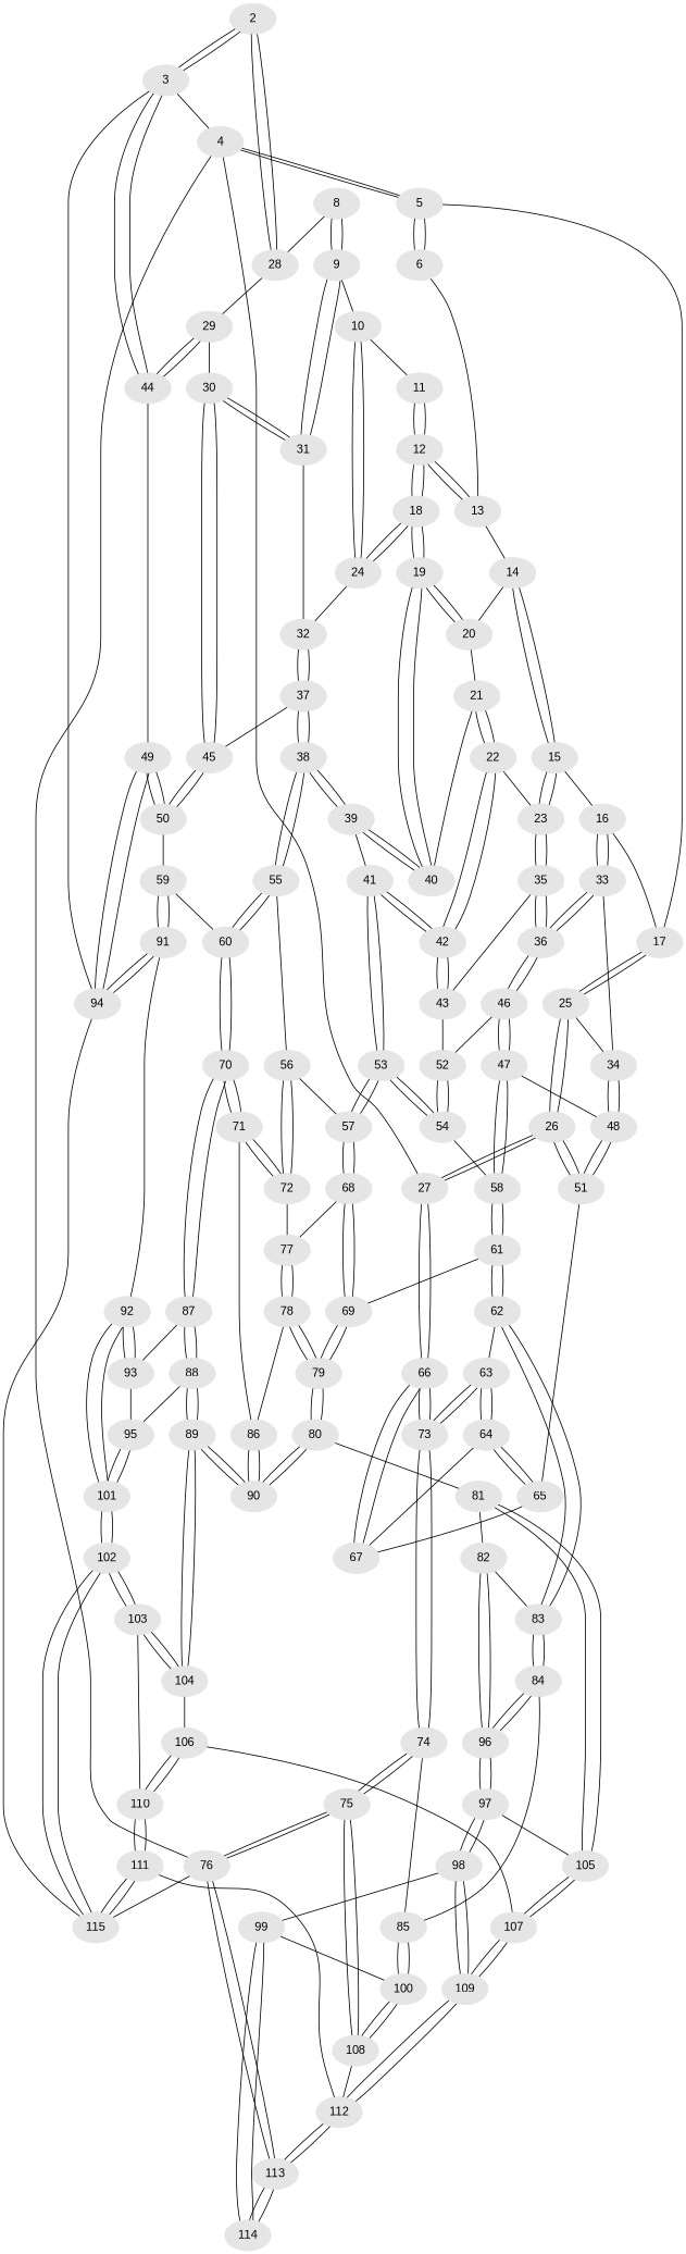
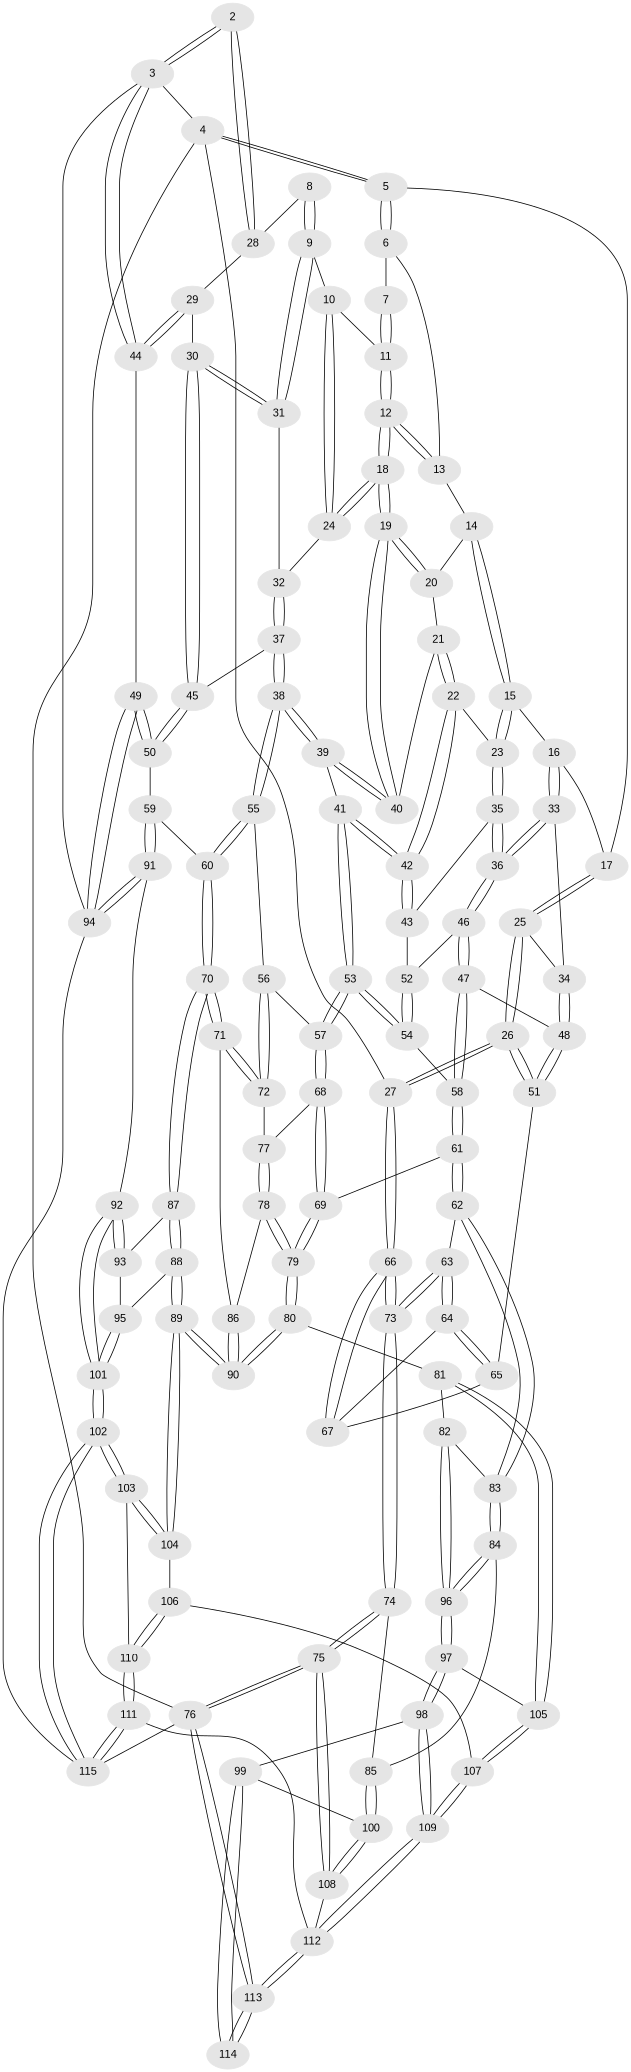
  graph {
    fontname="Liberation Sans"
    node [color=gray90 fontname="Liberation Sans" style=filled]
    edge [fontname="Liberation Sans"]
    2
    3
    28
    8
    9
    4
    44
    94
    29
    5
    27
    76
    49
    115
    6
    17
    66
    113
+   7
    13
    25
    11
    14
    12
    10
    31
    24
    32
    18
    19
    15
    20
    16
    23
    21
    33
    35
    34
    36
    26
    40
    22
    42
    43
    37
    51
    48
    65
    73
    67
    30
    45
    50
    38
    46
    52
    47
    39
    55
    41
    56
    60
    53
    54
    57
    59
    58
    61
    91
    68
    72
    70
    77
    69
    62
    92
    71
    87
    63
    83
    79
    64
    84
    74
    78
    80
    86
    88
    93
    90
    75
    85
    108
    100
    112
    114
    81
    82
    105
    96
    107
    97
    89
    95
    104
    101
    106
    102
    98
    99
    109
    103
    110
    111
    2 -- 3
    2 -- 3
    2 -- 28
    2 -- 28
    3 -- 4
    3 -- 44
    3 -- 44
    3 -- 94
    28 -- 29
    8 -- 28
    8 -- 9
    8 -- 9
    9 -- 10
    9 -- 31
    9 -- 31
    4 -- 5
    4 -- 5
    4 -- 27
    4 -- 76
    44 -- 49
    94 -- 115
    29 -- 44
    29 -- 44
    29 -- 30
    5 -- 6
    5 -- 6
    5 -- 17
    27 -- 66
    27 -- 66
    76 -- 115
    76 -- 113
    76 -- 113
    49 -- 94
    49 -- 94
    49 -- 50
    49 -- 50
+   6 -- 7
    6 -- 13
    17 -- 25
    17 -- 25
    66 -- 73
    66 -- 73
    66 -- 67
    66 -- 67
    113 -- 114
    113 -- 114
+   7 -- 11
+   7 -- 11
    13 -- 14
    25 -- 34
    25 -- 26
    25 -- 26
    11 -- 12
    11 -- 12
    14 -- 15
    14 -- 15
    14 -- 20
    12 -- 13
    12 -- 13
    12 -- 18
    12 -- 18
    10 -- 11
    10 -- 24
    10 -- 24
    31 -- 32
    24 -- 32
    32 -- 37
    32 -- 37
    18 -- 24
    18 -- 24
    18 -- 19
    18 -- 19
    19 -- 20
    19 -- 20
    19 -- 40
    19 -- 40
    15 -- 16
    15 -- 23
    15 -- 23
    20 -- 21
    16 -- 17
    16 -- 33
    16 -- 33
    23 -- 35
    23 -- 35
    21 -- 40
    21 -- 22
    21 -- 22
    33 -- 34
    33 -- 36
    33 -- 36
    35 -- 36
    35 -- 36
    35 -- 43
    34 -- 48
    34 -- 48
    36 -- 46
    36 -- 46
    26 -- 27
    26 -- 27
    26 -- 51
    26 -- 51
    22 -- 23
    22 -- 42
    22 -- 42
    42 -- 43
    42 -- 43
    43 -- 52
    37 -- 45
    37 -- 38
    37 -- 38
    51 -- 65
    48 -- 51
    48 -- 51
    65 -- 67
    73 -- 74
    73 -- 74
    30 -- 31
    30 -- 31
    30 -- 45
    30 -- 45
    45 -- 50
    45 -- 50
    50 -- 59
    38 -- 39
    38 -- 39
    38 -- 55
    38 -- 55
    46 -- 52
    46 -- 47
    46 -- 47
    52 -- 54
    52 -- 54
    47 -- 48
    47 -- 58
    47 -- 58
    39 -- 40
    39 -- 40
    39 -- 41
    55 -- 56
    55 -- 60
    55 -- 60
    41 -- 42
    41 -- 42
    41 -- 53
    41 -- 53
    56 -- 57
    56 -- 72
    56 -- 72
    60 -- 70
    60 -- 70
    53 -- 54
    53 -- 54
    53 -- 57
    53 -- 57
    54 -- 58
    57 -- 68
    57 -- 68
    59 -- 60
    59 -- 91
    59 -- 91
    58 -- 61
    58 -- 61
    61 -- 69
    61 -- 62
    61 -- 62
    91 -- 94
    91 -- 94
    91 -- 92
    68 -- 77
    68 -- 69
    68 -- 69
    72 -- 77
    70 -- 71
    70 -- 71
    70 -- 87
    70 -- 87
    77 -- 78
    77 -- 78
    69 -- 79
    69 -- 79
    62 -- 63
    62 -- 83
    62 -- 83
    92 -- 93
    92 -- 93
    92 -- 101
    92 -- 101
    71 -- 72
    71 -- 72
    71 -- 86
    87 -- 88
    87 -- 88
    87 -- 93
    63 -- 73
    63 -- 73
    63 -- 64
    63 -- 64
    83 -- 84
    83 -- 84
    79 -- 80
    79 -- 80
    64 -- 65
    64 -- 65
    64 -- 67
    84 -- 85
    84 -- 96
    84 -- 96
    74 -- 75
    74 -- 75
    74 -- 85
    78 -- 79
    78 -- 79
    78 -- 86
    80 -- 90
    80 -- 90
    80 -- 81
    86 -- 90
    86 -- 90
    88 -- 89
    88 -- 89
    88 -- 95
    93 -- 95
    75 -- 76
    75 -- 76
    75 -- 108
    75 -- 108
    85 -- 100
    85 -- 100
    108 -- 112
    100 -- 108
    100 -- 108
    112 -- 113
    112 -- 113
    81 -- 82
    81 -- 105
    81 -- 105
    82 -- 83
    82 -- 96
    82 -- 96
    105 -- 107
    105 -- 107
    96 -- 97
    96 -- 97
    107 -- 109
    107 -- 109
    97 -- 105
    97 -- 98
    97 -- 98
    89 -- 90
    89 -- 90
    89 -- 104
    89 -- 104
    95 -- 101
    95 -- 101
    104 -- 106
    101 -- 102
    101 -- 102
    106 -- 107
    106 -- 110
    106 -- 110
    102 -- 115
    102 -- 115
    102 -- 103
    102 -- 103
    98 -- 99
    98 -- 109
    98 -- 109
    99 -- 100
    99 -- 114
    99 -- 114
    109 -- 112
    109 -- 112
    103 -- 104
    103 -- 104
    103 -- 110
    110 -- 111
    110 -- 111
    111 -- 115
    111 -- 115
    111 -- 112
  }
